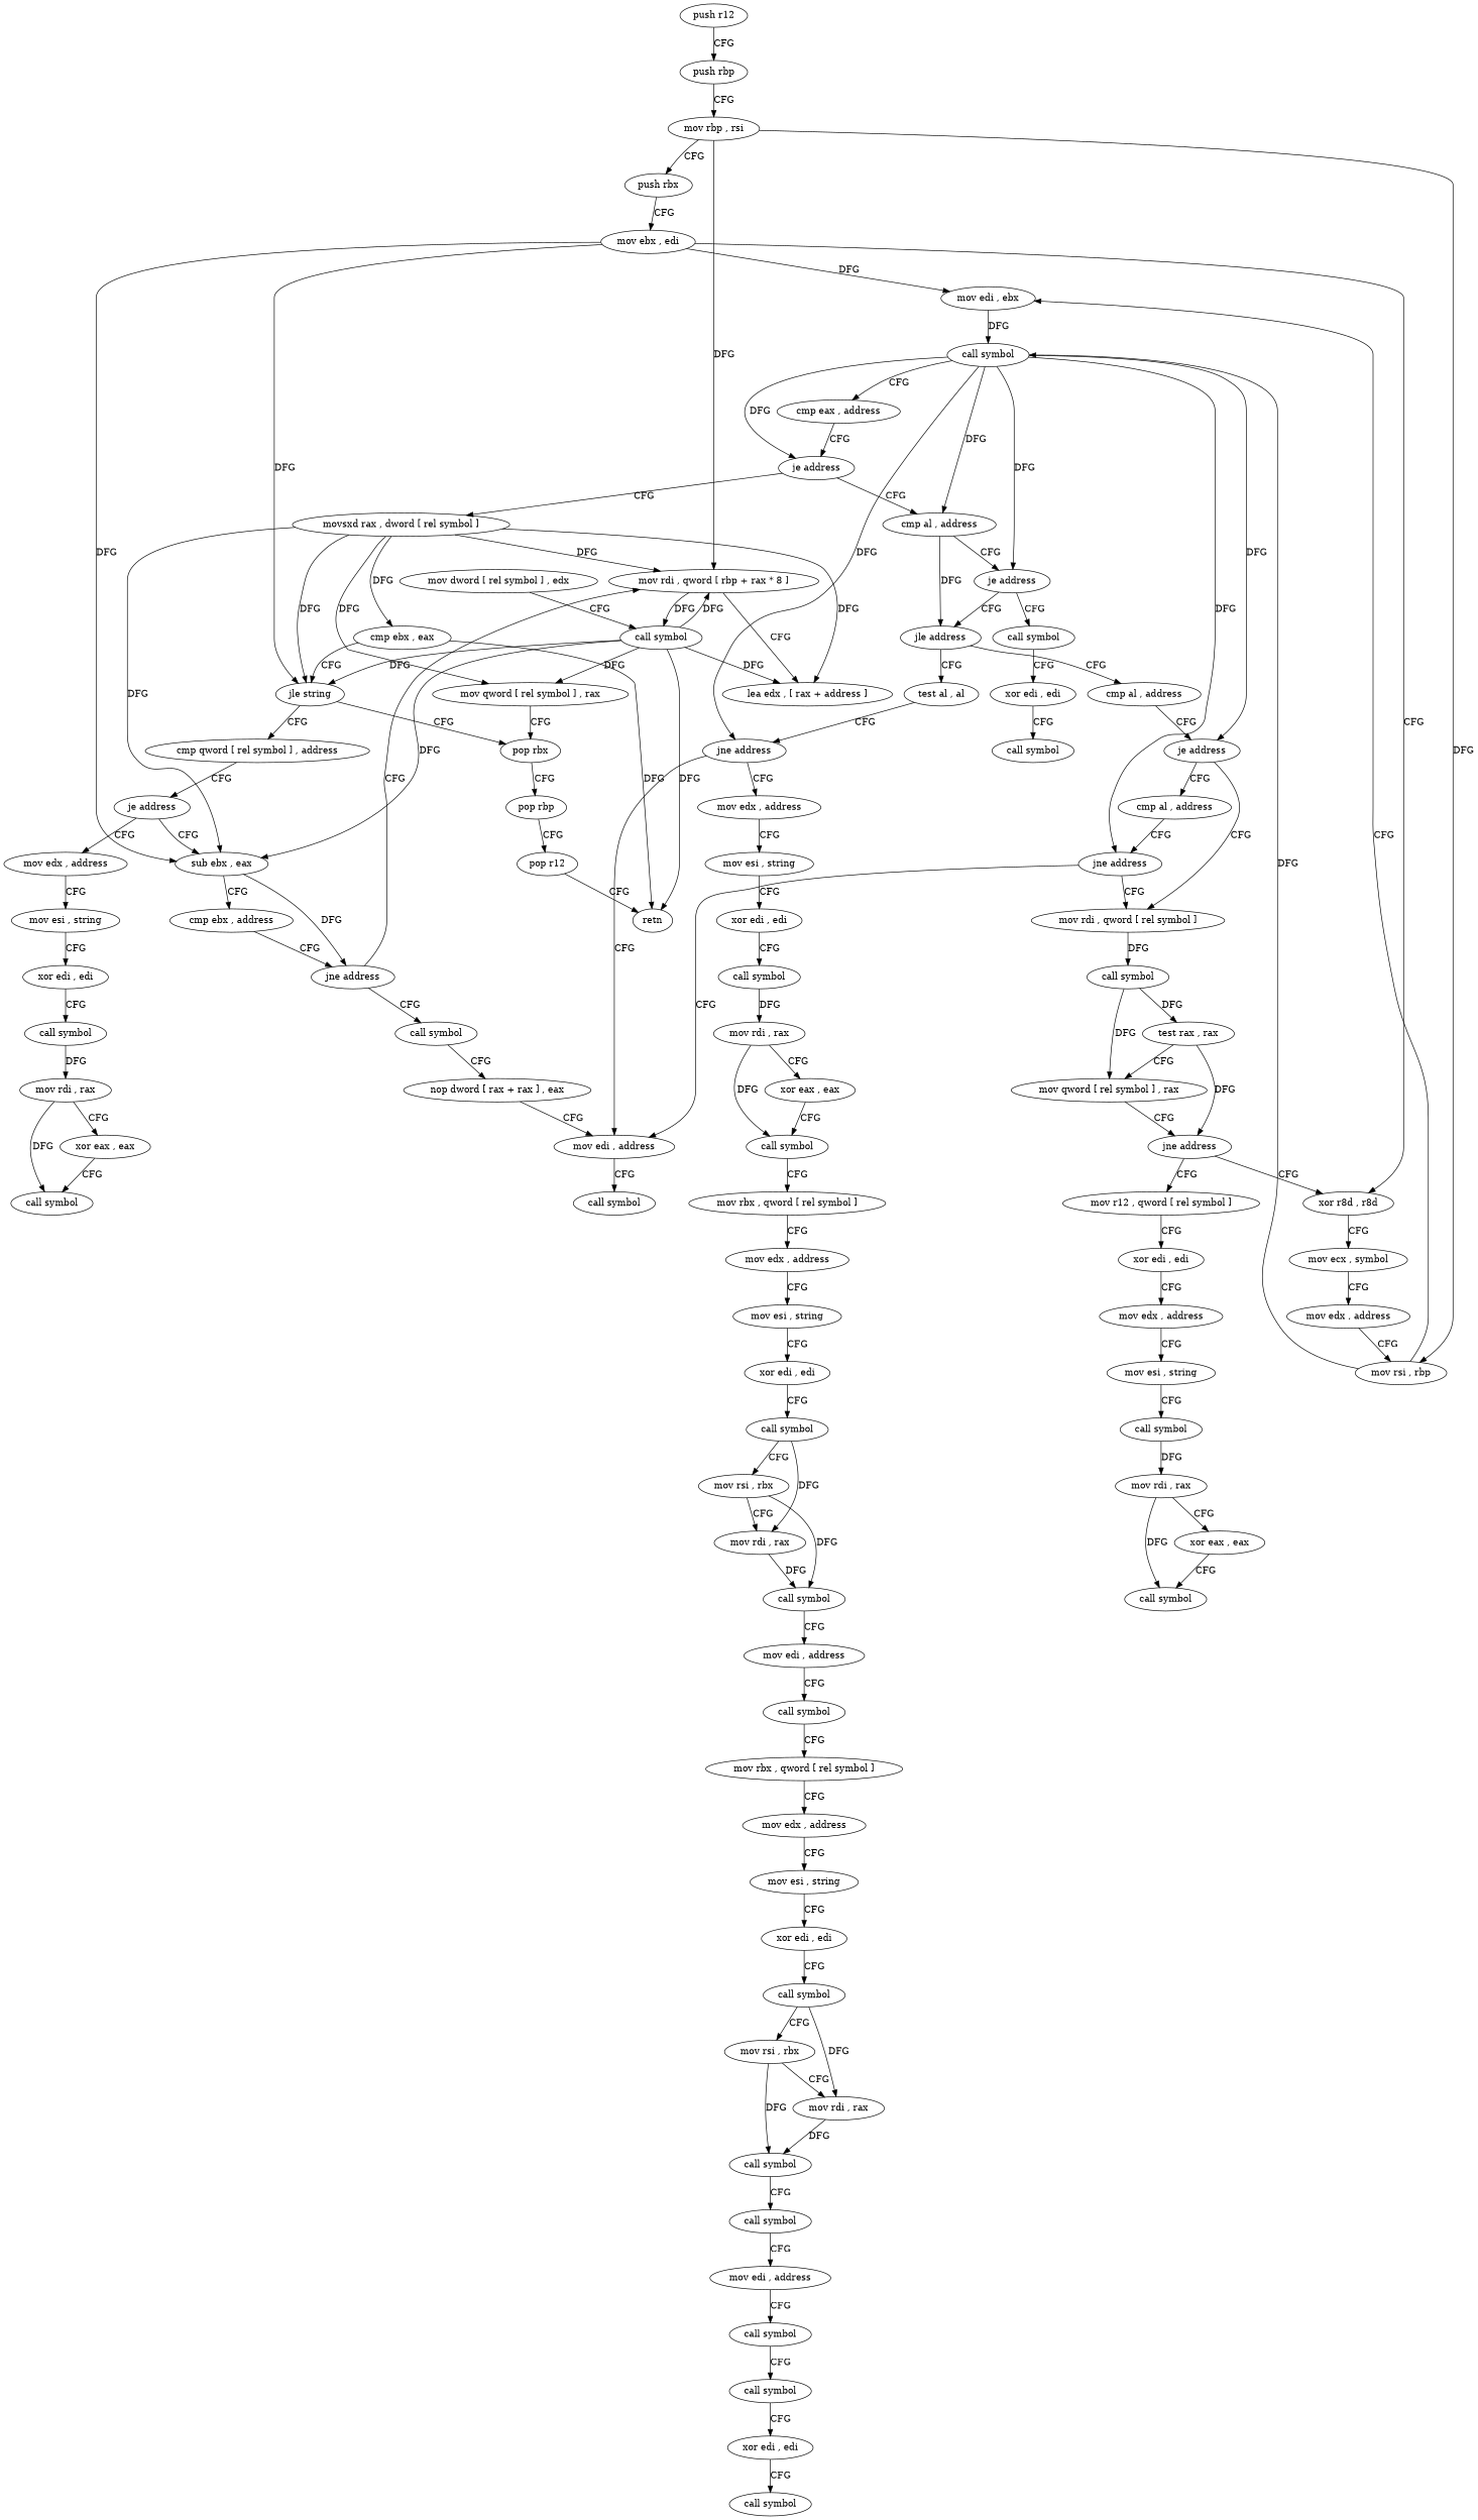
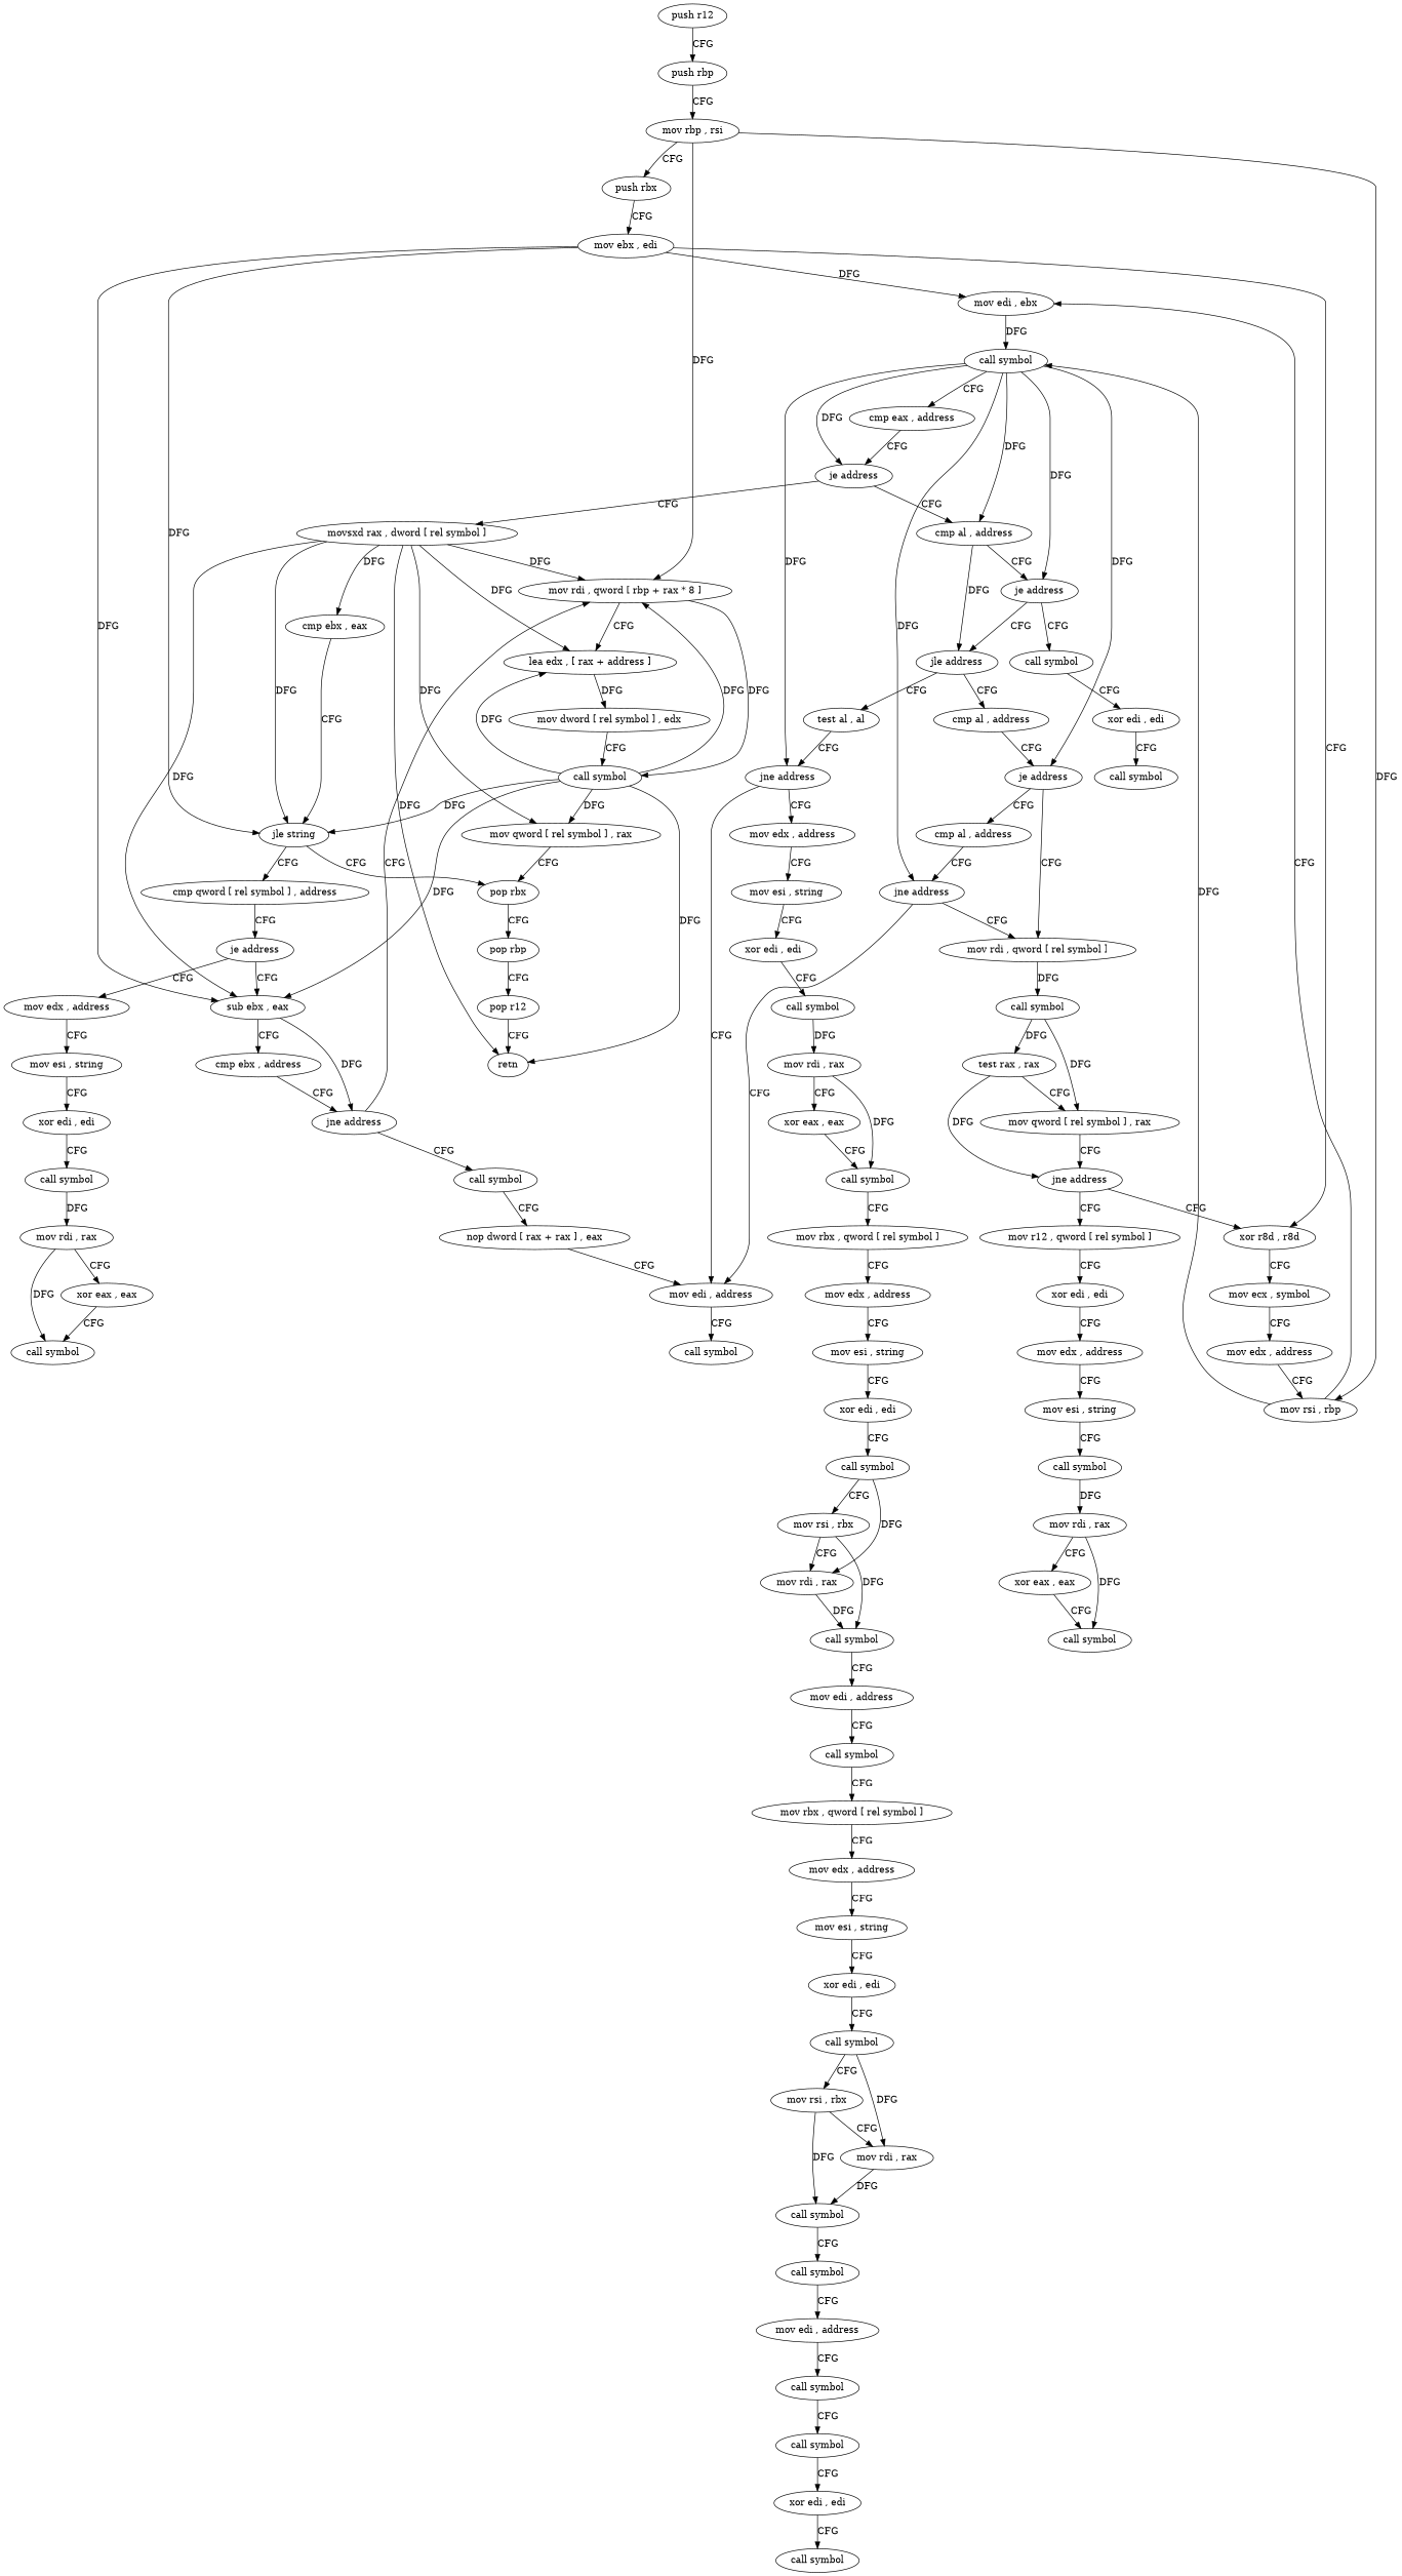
  digraph {
    n1 [label="push r12"]
    n2 [label="push rbp"]
    n3 [label="mov rbp , rsi"]
    n4 [label="push rbx"]
    n5 [label="mov rdi , qword [ rbp + rax * 8 ]"]
    n6 [label="mov rsi , rbp"]
    n7 [label="mov ebx , edi"]
    n8 [label="lea edx , [ rax + address ]"]
    n9 [label="call symbol"]
    n10 [label="mov edi , ebx"]
    n11 [label="call symbol"]
    n12 [label="xor r8d , r8d"]
    n13 [label="jle string"]
    n14 [label="sub ebx , eax"]
    n15 [label="mov ecx , symbol"]
    n16 [label="pop rbx"]
    n17 [label="cmp qword [ rel symbol ] , address"]
    n18 [label="cmp ebx , address"]
    n19 [label="jne address"]
    n20 [label="mov edx , address"]
    n21 [label="movsxd rax , dword [ rel symbol ]"]
    n22 [label="cmp ebx , eax"]
    n23 [label=retn]
    n24 [label="mov qword [ rel symbol ] , rax"]
    n25 [label="mov dword [ rel symbol ] , edx"]
    n26 [label="pop rbp"]
    n27 [label="je address"]
    n28 [label="pop r12"]
    n29 [label="mov edx , address"]
    n30 [label="cmp al , address"]
    n31 [label="je address"]
    n32 [label="jle address"]
    n33 [label="call symbol"]
    n34 [label="test al , al"]
    n35 [label="cmp al , address"]
    n36 [label="xor edi , edi"]
    n37 [label="call symbol"]
    n38 [label="jne address"]
    n39 [label="je address"]
    n40 [label="mov esi , string"]
    n41 [label="call symbol"]
    n42 [label="xor edi , edi"]
    n43 [label="mov edi , address"]
    n44 [label="mov edx , address"]
    n45 [label="mov rdi , qword [ rel symbol ]"]
    n46 [label="cmp al , address"]
    n47 [label="nop dword [ rax + rax ] , eax"]
    n48 [label="call symbol"]
    n49 [label="mov rdi , rax"]
    n50 [label="xor eax , eax"]
    n51 [label="call symbol"]
    n52 [label="call symbol"]
    n53 [label="mov esi , string"]
    n54 [label="xor edi , edi"]
    n55 [label="call symbol"]
    n56 [label="jne address"]
    n57 [label="test rax , rax"]
    n58 [label="mov qword [ rel symbol ] , rax"]
    n59 [label="call symbol"]
    n60 [label="mov rdi , rax"]
    n61 [label="xor eax , eax"]
    n62 [label="call symbol"]
    n63 [label="mov rbx , qword [ rel symbol ]"]
    n64 [label="mov edx , address"]
    n65 [label="mov esi , string"]
    n66 [label="xor edi , edi"]
    n67 [label="call symbol"]
    n68 [label="mov rsi , rbx"]
    n69 [label="mov rdi , rax"]
    n70 [label="call symbol"]
    n71 [label="mov edi , address"]
    n72 [label="call symbol"]
    n73 [label="mov rbx , qword [ rel symbol ]"]
    n74 [label="mov edx , address"]
    n75 [label="mov esi , string"]
    n76 [label="xor edi , edi"]
    n77 [label="call symbol"]
    n78 [label="mov rsi , rbx"]
    n79 [label="mov rdi , rax"]
    n80 [label="call symbol"]
    n81 [label="call symbol"]
    n82 [label="mov edi , address"]
    n83 [label="call symbol"]
    n84 [label="call symbol"]
    n85 [label="xor edi , edi"]
    n86 [label="call symbol"]
    n87 [label="jne address"]
    n88 [label="mov r12 , qword [ rel symbol ]"]
    n89 [label="xor edi , edi"]
    n90 [label="mov edx , address"]
    n91 [label="cmp eax , address"]
    n92 [label="je address"]
    n93 [label="mov esi , string"]
    n94 [label="call symbol"]
    n95 [label="mov rdi , rax"]
    n96 [label="xor eax , eax"]
    n97 [label="call symbol"]
    n1 -> n2 [label=CFG]
    n2 -> n3 [label=CFG]
    n3 -> n4 [label=CFG]
    n3 -> n5 [label=DFG]
    n3 -> n6 [label=DFG]
    n4 -> n7 [label=CFG]
    n5 -> n8 [label=CFG]
    n5 -> n9 [label=DFG]
    n6 -> n10 [label=CFG]
    n6 -> n11 [label=DFG]
    n7 -> n10 [label=DFG]
    n7 -> n12 [label=CFG]
    n7 -> n13 [label=DFG]
    n7 -> n14 [label=DFG]
+   n8 -> n25 [label=DFG]
    n9 -> n5 [label=DFG]
    n9 -> n8 [label=DFG]
    n9 -> n13 [label=DFG]
    n9 -> n14 [label=DFG]
    n9 -> n23 [label=DFG]
    n9 -> n24 [label=DFG]
    n10 -> n11 [label=DFG]
    n11 -> n30 [label=DFG]
    n11 -> n31 [label=DFG]
    n11 -> n38 [label=DFG]
    n11 -> n39 [label=DFG]
    n11 -> n56 [label=DFG]
    n11 -> n91 [label=CFG]
    n11 -> n92 [label=DFG]
    n12 -> n15 [label=CFG]
    n13 -> n16 [label=CFG]
    n13 -> n17 [label=CFG]
    n14 -> n18 [label=CFG]
    n14 -> n19 [label=DFG]
    n15 -> n20 [label=CFG]
    n16 -> n26 [label=CFG]
    n17 -> n27 [label=CFG]
    n18 -> n19 [label=CFG]
    n19 -> n5 [label=CFG]
    n19 -> n41 [label=CFG]
    n20 -> n6 [label=CFG]
    n21 -> n5 [label=DFG]
    n21 -> n8 [label=DFG]
    n21 -> n13 [label=DFG]
    n21 -> n14 [label=DFG]
    n21 -> n22 [label=DFG]
-   n22 -> n23 [label=DFG]
+   n21 -> n23 [label=DFG]
    n21 -> n24 [label=DFG]
    n22 -> n13 [label=CFG]
    n24 -> n16 [label=CFG]
    n25 -> n9 [label=CFG]
    n26 -> n28 [label=CFG]
    n27 -> n14 [label=CFG]
    n27 -> n29 [label=CFG]
    n28 -> n23 [label=CFG]
    n29 -> n40 [label=CFG]
    n30 -> n31 [label=CFG]
    n30 -> n32 [label=DFG]
    n31 -> n32 [label=CFG]
    n31 -> n33 [label=CFG]
    n32 -> n34 [label=CFG]
    n32 -> n35 [label=CFG]
    n33 -> n36 [label=CFG]
    n34 -> n38 [label=CFG]
    n35 -> n39 [label=CFG]
    n36 -> n37 [label=CFG]
    n38 -> n43 [label=CFG]
    n38 -> n44 [label=CFG]
    n39 -> n45 [label=CFG]
    n39 -> n46 [label=CFG]
    n40 -> n42 [label=CFG]
    n41 -> n47 [label=CFG]
    n42 -> n48 [label=CFG]
    n43 -> n52 [label=CFG]
    n44 -> n53 [label=CFG]
    n45 -> n55 [label=DFG]
    n46 -> n56 [label=CFG]
    n47 -> n43 [label=CFG]
    n48 -> n49 [label=DFG]
    n49 -> n50 [label=CFG]
    n49 -> n51 [label=DFG]
    n50 -> n51 [label=CFG]
    n53 -> n54 [label=CFG]
    n54 -> n59 [label=CFG]
    n55 -> n57 [label=DFG]
    n55 -> n58 [label=DFG]
    n56 -> n43 [label=CFG]
    n56 -> n45 [label=CFG]
    n57 -> n58 [label=CFG]
    n57 -> n87 [label=DFG]
    n58 -> n87 [label=CFG]
    n59 -> n60 [label=DFG]
    n60 -> n61 [label=CFG]
    n60 -> n62 [label=DFG]
    n61 -> n62 [label=CFG]
    n62 -> n63 [label=CFG]
    n63 -> n64 [label=CFG]
    n64 -> n65 [label=CFG]
    n65 -> n66 [label=CFG]
    n66 -> n67 [label=CFG]
    n67 -> n68 [label=CFG]
    n67 -> n69 [label=DFG]
    n68 -> n69 [label=CFG]
    n68 -> n70 [label=DFG]
    n69 -> n70 [label=DFG]
    n70 -> n71 [label=CFG]
    n71 -> n72 [label=CFG]
    n72 -> n73 [label=CFG]
    n73 -> n74 [label=CFG]
    n74 -> n75 [label=CFG]
    n75 -> n76 [label=CFG]
    n76 -> n77 [label=CFG]
    n77 -> n78 [label=CFG]
    n77 -> n79 [label=DFG]
    n78 -> n79 [label=CFG]
    n78 -> n80 [label=DFG]
    n79 -> n80 [label=DFG]
    n80 -> n81 [label=CFG]
    n81 -> n82 [label=CFG]
    n82 -> n83 [label=CFG]
    n83 -> n84 [label=CFG]
    n84 -> n85 [label=CFG]
    n85 -> n86 [label=CFG]
    n87 -> n12 [label=CFG]
    n87 -> n88 [label=CFG]
    n88 -> n89 [label=CFG]
    n89 -> n90 [label=CFG]
    n90 -> n93 [label=CFG]
    n91 -> n92 [label=CFG]
    n92 -> n21 [label=CFG]
    n92 -> n30 [label=CFG]
    n93 -> n94 [label=CFG]
    n94 -> n95 [label=DFG]
    n95 -> n96 [label=CFG]
    n95 -> n97 [label=DFG]
    n96 -> n97 [label=CFG]
  }
